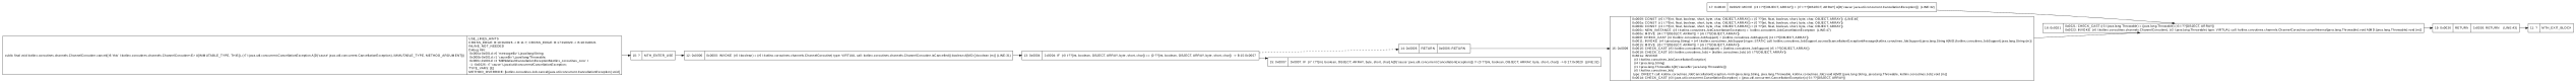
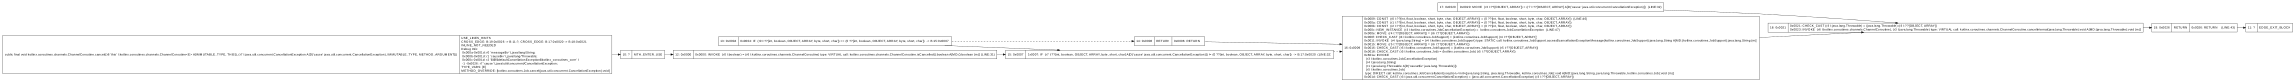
  digraph {
    fontname="Liberation Sans"
    rankdir=LR
    node [fontname="Liberation Sans" shape=record]
    edge [fontname="Liberation Sans"]
    n1 [label="{10\:\ ?|MTH_ENTER_USE\l}"]
    n2 [label="{12\:\ 0x0000|0x0000: INVOKE  (r0 I:boolean) = (r6 I:kotlinx.coroutines.channels.ChannelCoroutine) type: VIRTUAL call: kotlinx.coroutines.channels.ChannelCoroutine.isCancelled():boolean A[MD:():boolean (m)] (LINE:31)\l}"]
    n3 [label="{13\:\ 0x0004|0x0004: IF  (r0 I:??[int, boolean, OBJECT, ARRAY, byte, short, char]) == (0 ??[int, boolean, OBJECT, ARRAY, byte, short, char])  \-\> B:15:0x0007 \l}"]
    n4 [label="{14\:\ 0x0006|RETURN\l|0x0006: RETURN   \l}"]
    n5 [label="{15\:\ 0x0007|0x0007: IF  (r7 I:??[int, boolean, OBJECT, ARRAY, byte, short, char] A[D('cause' java.util.concurrent.CancellationException)]) != (0 ??[int, boolean, OBJECT, ARRAY, byte, short, char])  \-\> B:17:0x0020  (LINE:32)\l}"]
    n6 [label="{16\:\ 0x0009|0x0009: CONST  (r0 I:??[int, float, boolean, short, byte, char, OBJECT, ARRAY]) = (0 ??[int, float, boolean, short, byte, char, OBJECT, ARRAY])  (LINE:46)\l0x000a: CONST  (r1 I:??[int, float, boolean, short, byte, char, OBJECT, ARRAY]) = (0 ??[int, float, boolean, short, byte, char, OBJECT, ARRAY]) \l0x000b: CONST  (r2 I:??[int, float, boolean, short, byte, char, OBJECT, ARRAY]) = (0 ??[int, float, boolean, short, byte, char, OBJECT, ARRAY]) \l0x000c: NEW_INSTANCE  (r3 I:kotlinx.coroutines.JobCancellationException) =  kotlinx.coroutines.JobCancellationException  (LINE:47)\l0x000e: MOVE  (r4 I:??[OBJECT, ARRAY]) = (r6 I:??[OBJECT, ARRAY]) \l0x000f: CHECK_CAST (r4 I:kotlinx.coroutines.JobSupport) = (kotlinx.coroutines.JobSupport) (r4 I:??[OBJECT, ARRAY]) \l0x0011: INVOKE  (r4 I:java.lang.String) = (r4 I:kotlinx.coroutines.JobSupport) type: STATIC call: kotlinx.coroutines.JobSupport.access$cancellationExceptionMessage(kotlinx.coroutines.JobSupport):java.lang.String A[MD:(kotlinx.coroutines.JobSupport):java.lang.String (m)]\l0x0015: MOVE  (r5 I:??[OBJECT, ARRAY]) = (r6 I:??[OBJECT, ARRAY]) \l0x0016: CHECK_CAST (r5 I:kotlinx.coroutines.JobSupport) = (kotlinx.coroutines.JobSupport) (r5 I:??[OBJECT, ARRAY]) \l0x0018: CHECK_CAST (r5 I:kotlinx.coroutines.Job) = (kotlinx.coroutines.Job) (r5 I:??[OBJECT, ARRAY]) \l0x601a: INVOKE  \l  (r3 I:kotlinx.coroutines.JobCancellationException)\l  (r4 I:java.lang.String)\l  (r1 I:java.lang.Throwable A[D('cause$iv' java.lang.Throwable)])\l  (r5 I:kotlinx.coroutines.Job)\l type: DIRECT call: kotlinx.coroutines.JobCancellationException.\<init\>(java.lang.String, java.lang.Throwable, kotlinx.coroutines.Job):void A[MD:(java.lang.String, java.lang.Throwable, kotlinx.coroutines.Job):void (m)]\l0x001d: CHECK_CAST (r3 I:java.util.concurrent.CancellationException) = (java.util.concurrent.CancellationException) (r3 I:??[OBJECT, ARRAY]) \l}"]
-   n7 [label="{11\:\ ?|MTH_EXIT_BLOCK\l}"]
+   n7 [label="{11\:\ ?|EDGE_EXIT_BLOCK\l}"]
    n8 [label="{18\:\ 0x0021|0x0021: CHECK_CAST (r3 I:java.lang.Throwable) = (java.lang.Throwable) (r3 I:??[OBJECT, ARRAY]) \l0x0023: INVOKE  (r6 I:kotlinx.coroutines.channels.ChannelCoroutine), (r3 I:java.lang.Throwable) type: VIRTUAL call: kotlinx.coroutines.channels.ChannelCoroutine.cancelInternal(java.lang.Throwable):void A[MD:(java.lang.Throwable):void (m)]\l}"]
    n9 [label="{17\:\ 0x0020|0x0020: MOVE  (r3 I:??[OBJECT, ARRAY]) = (r7 I:??[OBJECT, ARRAY] A[D('cause' java.util.concurrent.CancellationException)])  (LINE:32)\l}"]
    n10 [label="{19\:\ 0x0026|RETURN\l|0x0026: RETURN    (LINE:43)\l}"]
    n11 [label="{public final void kotlinx.coroutines.channels.ChannelCoroutine.cancel((r6 'this' I:kotlinx.coroutines.channels.ChannelCoroutine\<E\> A[IMMUTABLE_TYPE, THIS]), (r7 I:java.util.concurrent.CancellationException A[D('cause' java.util.concurrent.CancellationException), IMMUTABLE_TYPE, METHOD_ARGUMENT]))  | USE_LINES_HINTS\lCROSS_EDGE: B:19:0x0026 \-\> B:11:?, CROSS_EDGE: B:17:0x0020 \-\> B:18:0x0021\lINLINE_NOT_NEEDED\lDebug Info:\l  0x000a\-0x001d: r0 'message$iv' Ljava\/lang\/String;\l  0x000b\-0x001d: r1 'cause$iv' Ljava\/lang\/Throwable;\l  0x000c\-0x001d: r2 '$i$f$defaultCancellationException$kotlinx_coroutines_core' I\l  \-1 \-0x0026: r7 'cause' Ljava\/util\/concurrent\/CancellationException;\lTYPE_VARS: [E]\lMETHOD_OVERRIDE: [kotlinx.coroutines.Job.cancel(java.util.concurrent.CancellationException):void]\l}"]
    n1 -> n2
-   n2 -> n3
+   n2 -> n5
    n3 -> n4 [style=dashed]
    n3 -> n5
    n4 -> n6
+   n5 -> n6 [style=dashed]
    n6 -> n8
    n8 -> n10
    n9 -> n8
    n10 -> n7
    n11 -> n1
  }
